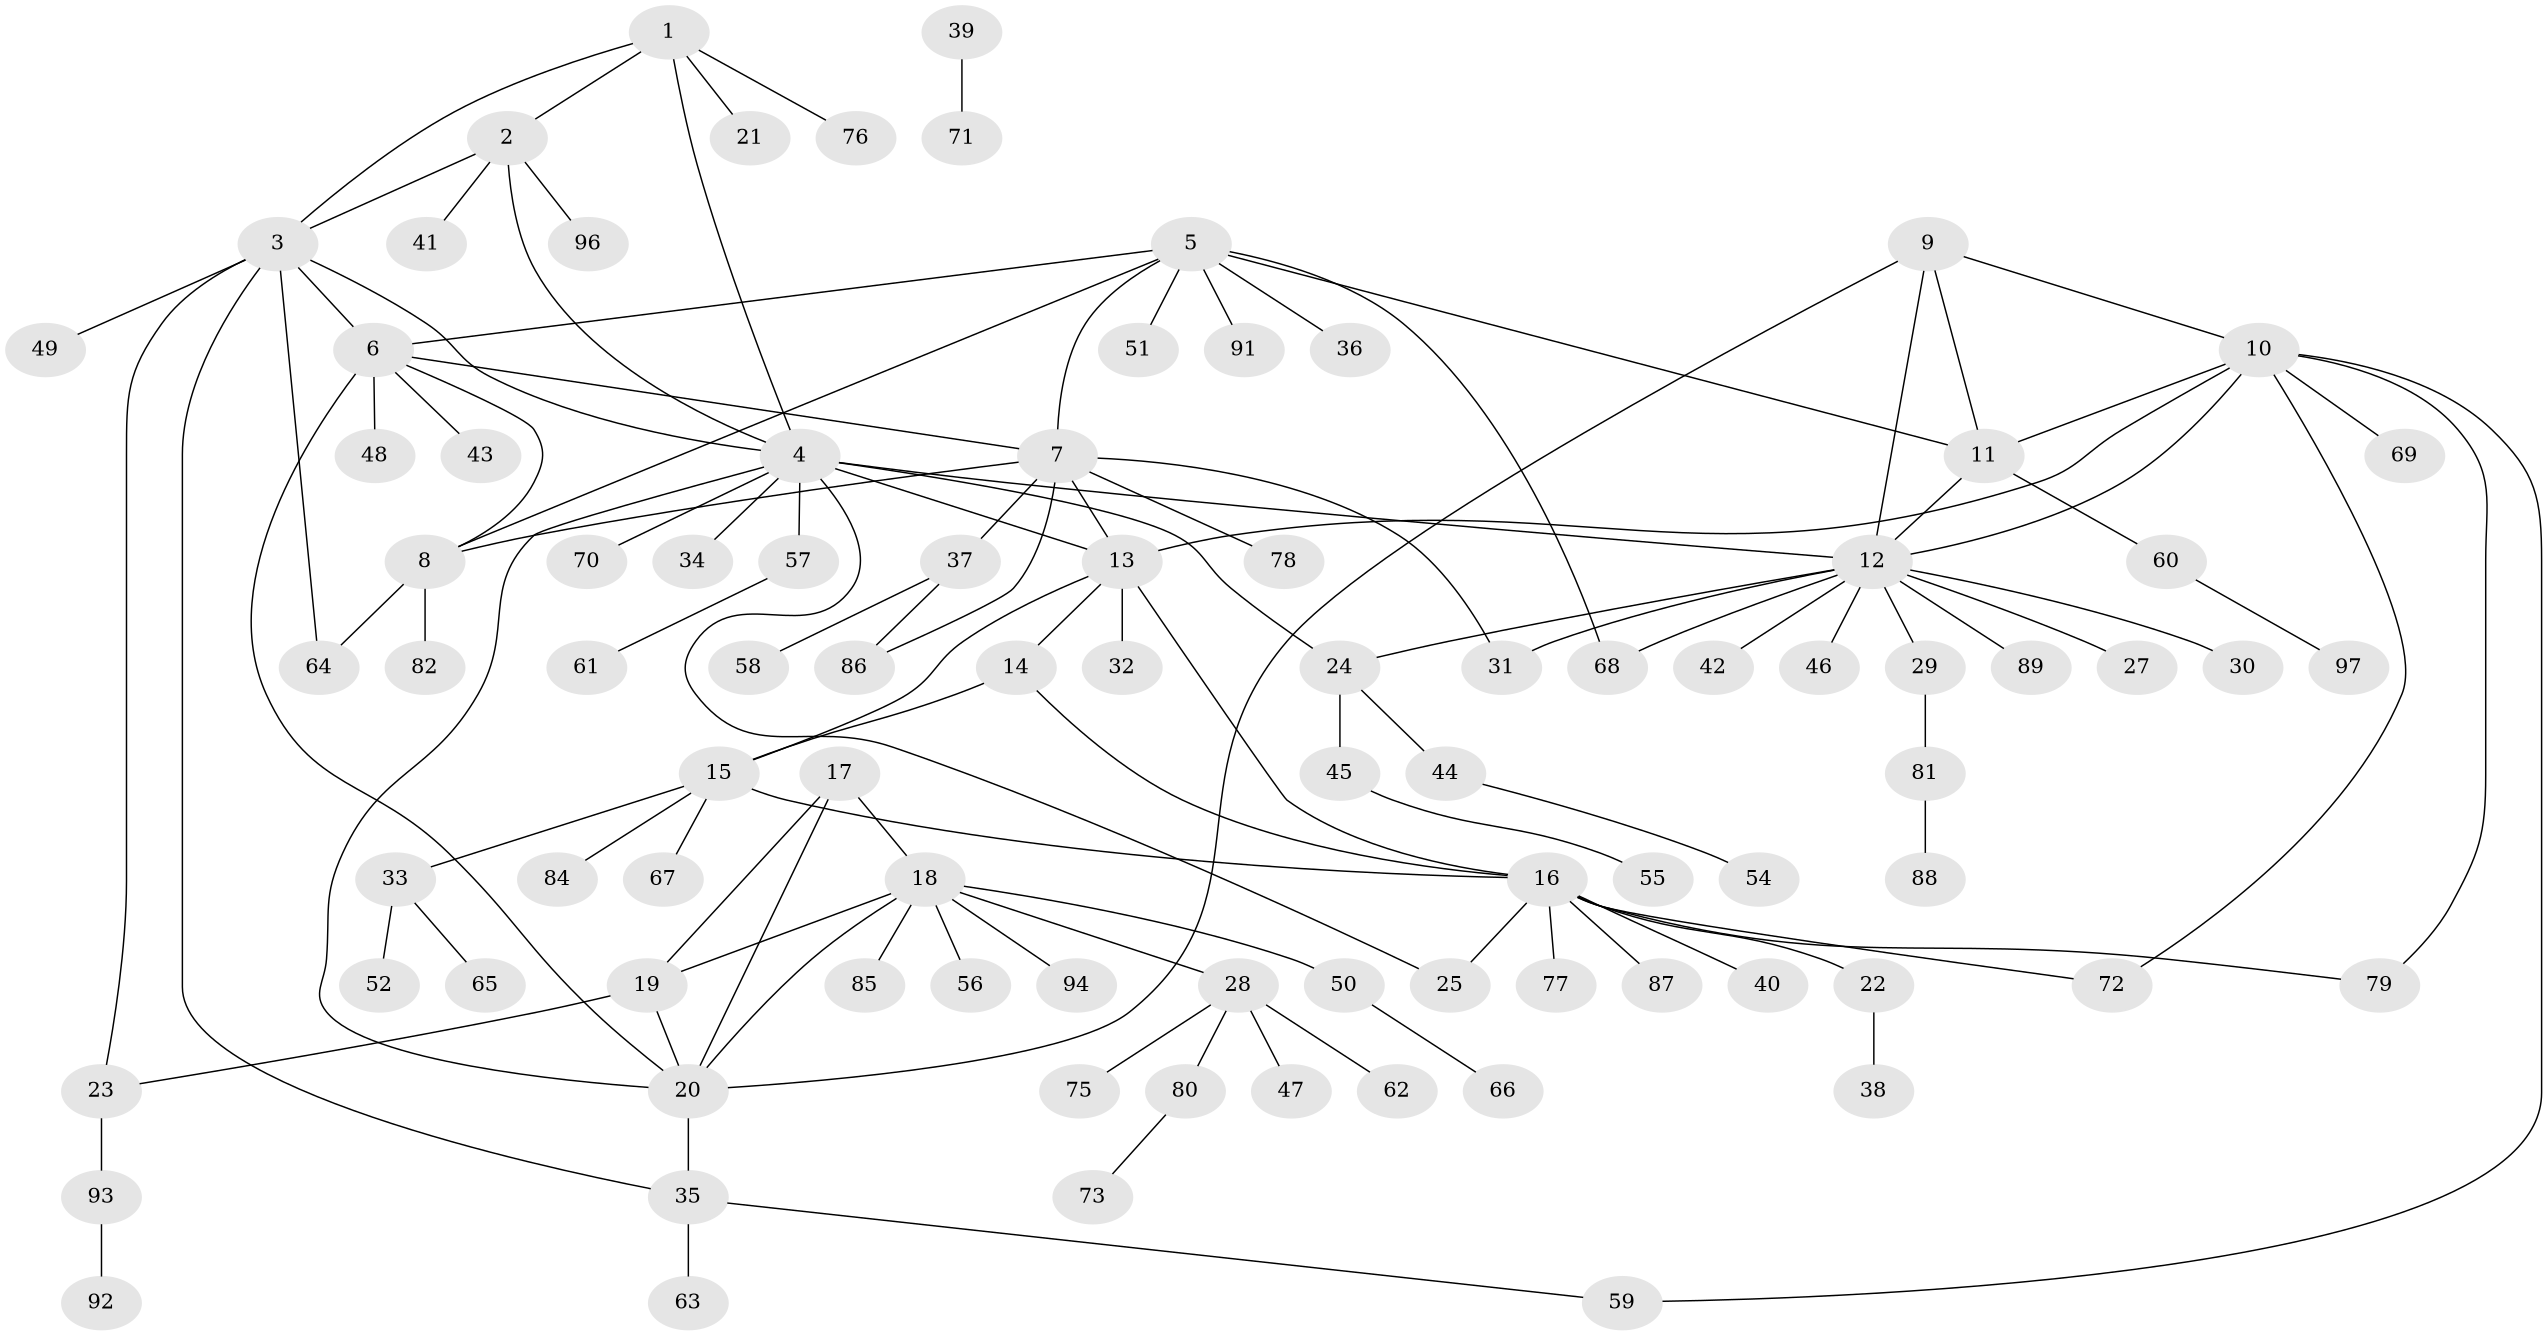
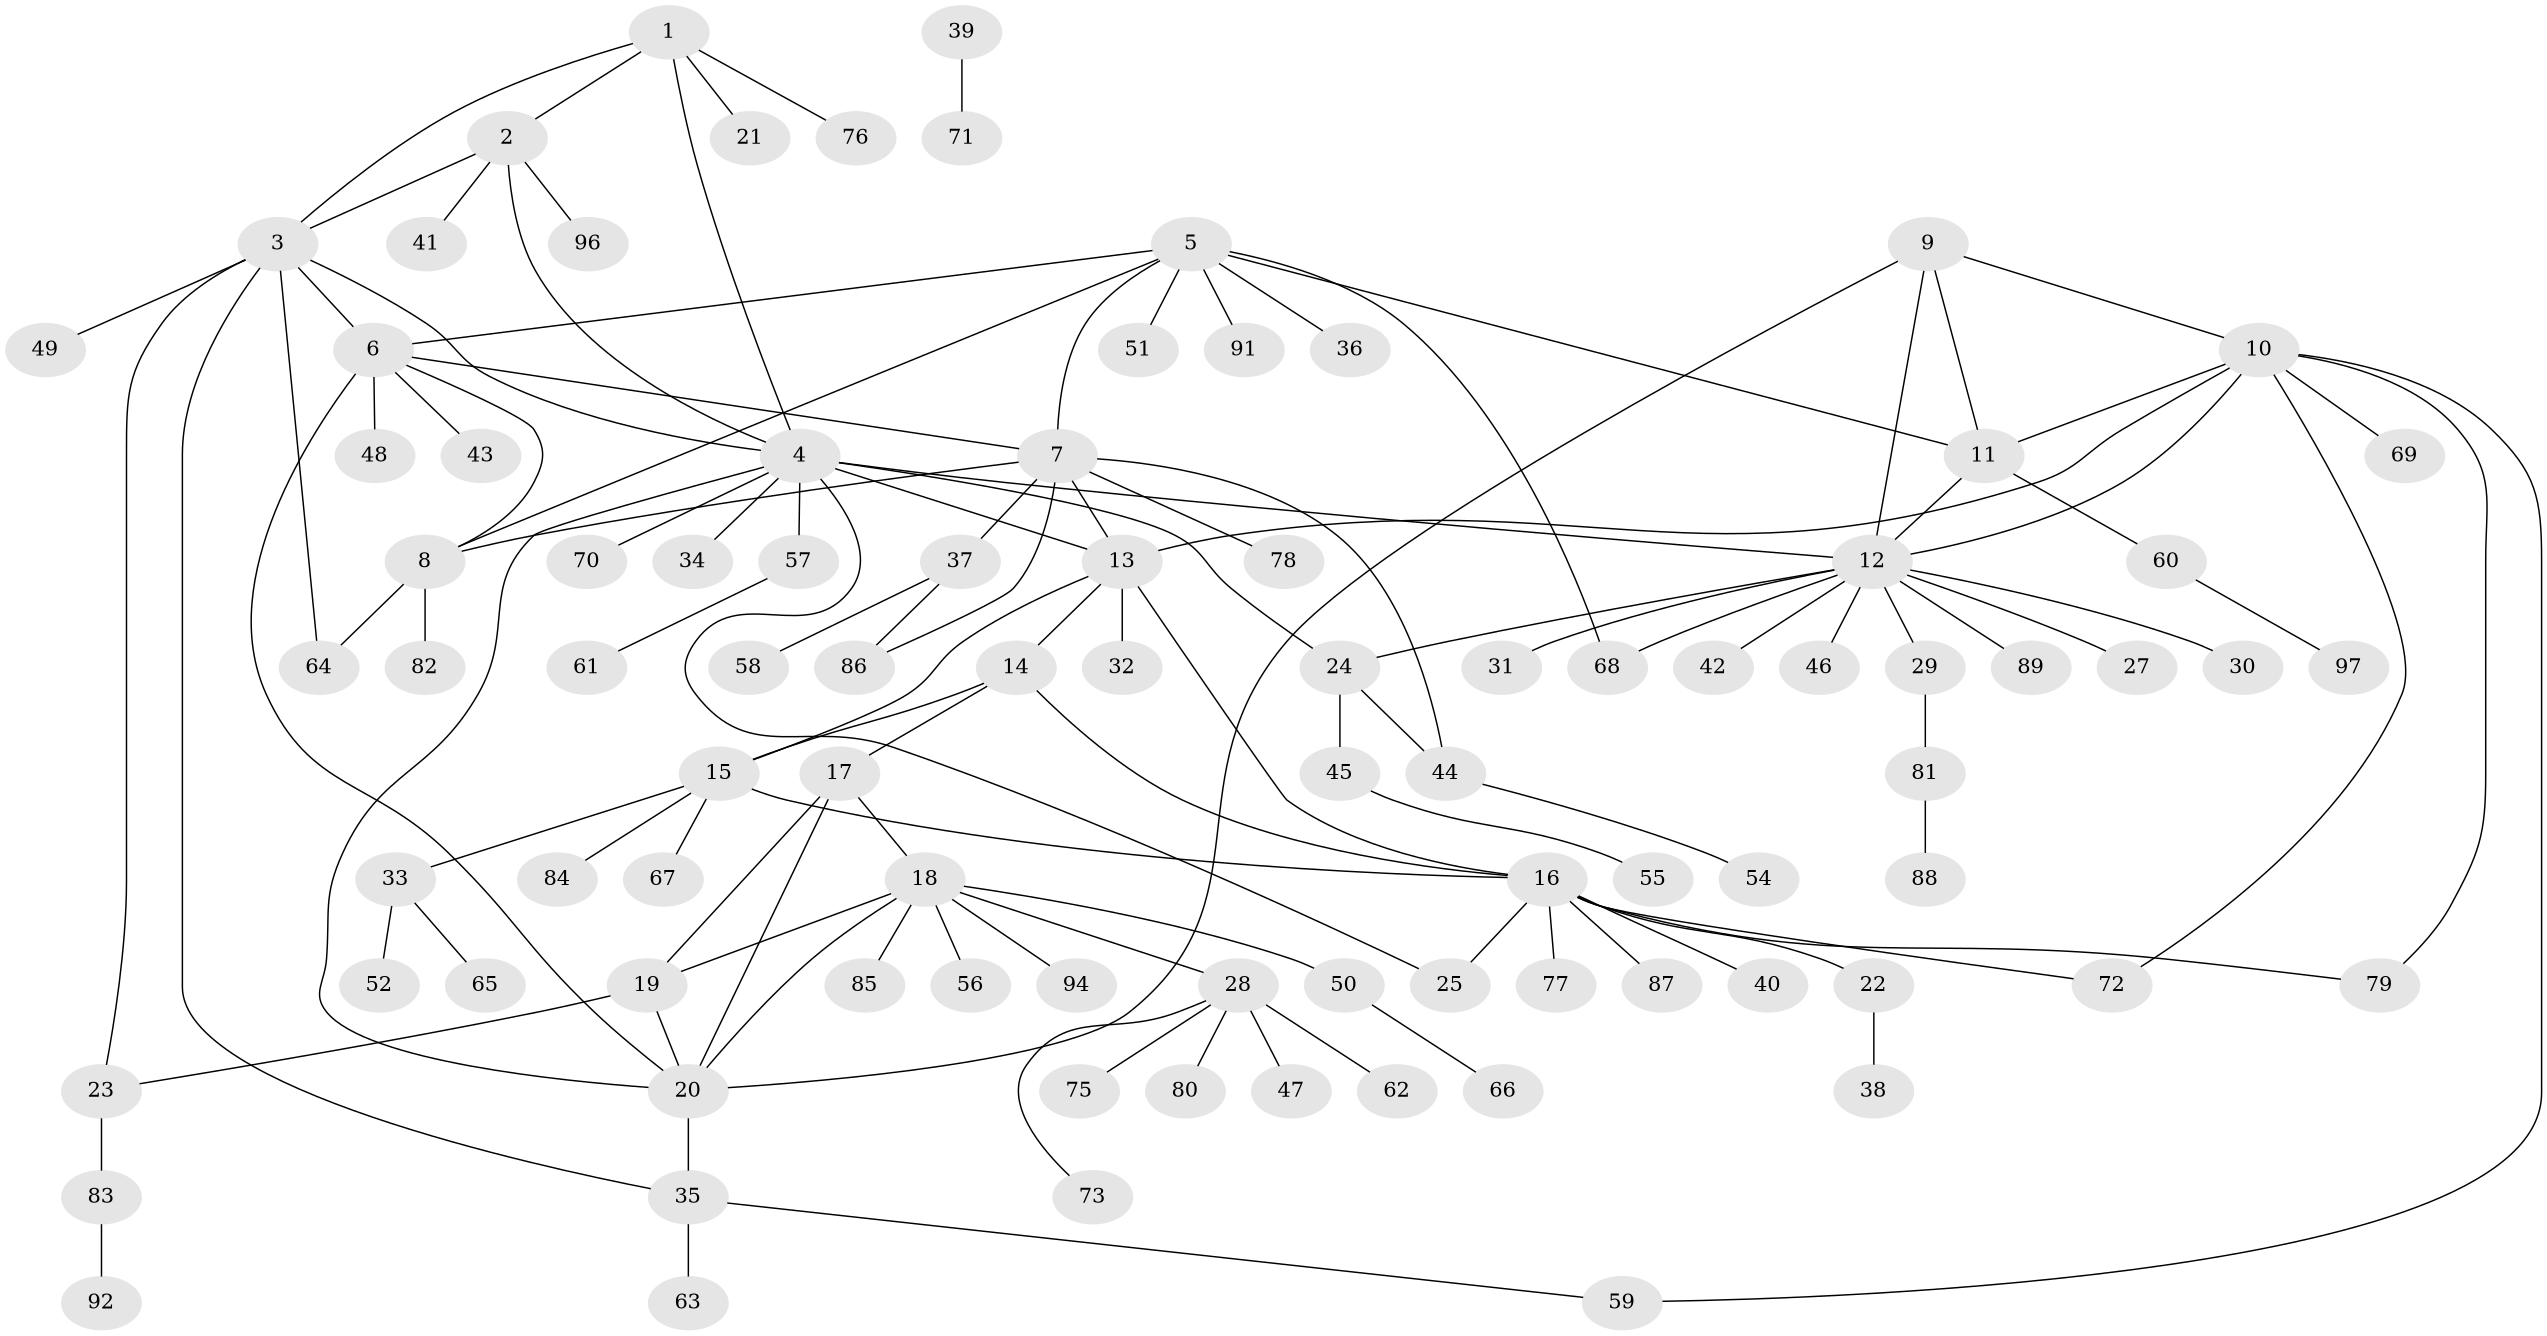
  graph {
    node [color=gray90 style=filled]
    1
    2
    3
    4
    21
    76
    n7 [label=96]
    41
    6
    23
    35
    49
    64
    12
    13
    20
    24
    25
    34
    57
    70
    7
    8
    43
    48
-   83 [label=93]
+   83
    59
    63
    68
    31
    27
    29
    30
    42
    46
    89
    14
    15
    16
    32
    44
    45
    61
    5
    11
    36
    51
    91
    37
    78
    86
    82
    60
    58
    39
    71
    9
    10
    69
    72
    79
    n62 [label=97]
    81
    17
    33
    67
    84
    22
    40
    77
    87
    18
    19
    52
    65
    38
    28
    50
    56
    n80 [label=94]
    85
    47
    62
    73
    75
    80
    66
    92
    54
    55
    88
    1 -- 2
    1 -- 3
    1 -- 4
    1 -- 21
    1 -- 76
    2 -- 3
    2 -- 4
    2 -- n7
    2 -- 41
    3 -- 4
    3 -- 6
    3 -- 23
    3 -- 35
    3 -- 49
    3 -- 64
    4 -- 12
    4 -- 13
    4 -- 20
    4 -- 24
    4 -- 25
    4 -- 34
    4 -- 57
    4 -- 70
    6 -- 20
    6 -- 7
    6 -- 8
    6 -- 43
    6 -- 48
    23 -- 83
    35 -- 59
    35 -- 63
    12 -- 24
    12 -- 68
    12 -- 31
    12 -- 27
    12 -- 29
    12 -- 30
    12 -- 42
    12 -- 46
    12 -- 89
    13 -- 14
    13 -- 15
    13 -- 16
    13 -- 32
    20 -- 35
    24 -- 44
    24 -- 45
    57 -- 61
    7 -- 13
    7 -- 8
-   7 -- 31
+   7 -- 44
    7 -- 37
    7 -- 78
    7 -- 86
    8 -- 64
    8 -- 82
    83 -- 92
    29 -- 81
    14 -- 15
    14 -- 16
+   14 -- 17
    15 -- 16
    15 -- 33
    15 -- 67
    15 -- 84
    16 -- 25
    16 -- 72
    16 -- 79
    16 -- 22
    16 -- 40
    16 -- 77
    16 -- 87
    44 -- 54
    45 -- 55
    5 -- 6
    5 -- 7
    5 -- 8
    5 -- 68
    5 -- 11
    5 -- 36
    5 -- 51
    5 -- 91
    11 -- 12
    11 -- 60
    37 -- 86
    37 -- 58
    60 -- n62
    39 -- 71
    9 -- 12
    9 -- 20
    9 -- 11
    9 -- 10
    10 -- 12
    10 -- 13
    10 -- 59
    10 -- 11
    10 -- 69
    10 -- 72
    10 -- 79
    81 -- 88
    17 -- 20
    17 -- 18
    17 -- 19
    33 -- 52
    33 -- 65
    22 -- 38
    18 -- 20
    18 -- 19
    18 -- 28
    18 -- 50
    18 -- 56
    18 -- n80
    18 -- 85
    19 -- 23
    19 -- 20
    28 -- 47
    28 -- 62
-   80 -- 73
+   28 -- 73
    28 -- 75
    28 -- 80
    50 -- 66
  }
